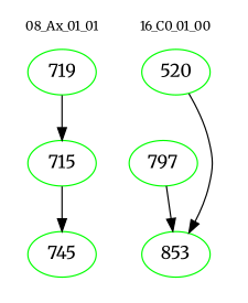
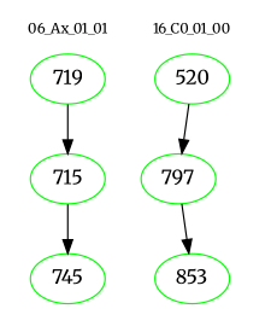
  digraph {
    fontname=Merriweather
    node [color=green fontname=Merriweather]
    edge [color=black fontname=Merriweather]
    n1 [label=719]
    n2 [label=715]
    n3 [label=745]
    n4 [label=520]
    n5 [label=797]
    n6 [label=853]
    subgraph cluster_1 {
      color=white
      fontsize=10
-     label="08_Ax_01_01"
+     label="06_Ax_01_01"
      n1
      n2
      n3
    }
    subgraph cluster_2 {
      color=white
      fontsize=10
      label="16_C0_01_00"
      n4
      n5
      n6
    }
    n1 -> n2
    n2 -> n3
-   n4 -> n6
+   n4 -> n5
    n5 -> n6
  }
